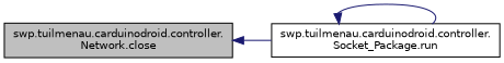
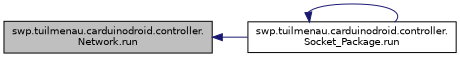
  digraph {
    rankdir=LR
    node [color=black fontname=Helvetica fontsize=10 shape=record style=filled]
    edge [color=midnightblue dir=back fontname=Helvetica fontsize=10 labelfontname=Helvetica labelfontsize=10 style=solid]
-   n1 [fillcolor=grey75 fontcolor=black height=0.2 label="swp.tuilmenau.carduinodroid.controller.\lNetwork.close" width=0.4]
+   n1 [fillcolor=grey75 fontcolor=black height=0.2 label="swp.tuilmenau.carduinodroid.controller.\lNetwork.run" width=0.4]
    n2 [fillcolor=white height=0.2 label="swp.tuilmenau.carduinodroid.controller.\lSocket_Package.run" width=0.4]
    n1 -> n2
    n2 -> n2
  }
